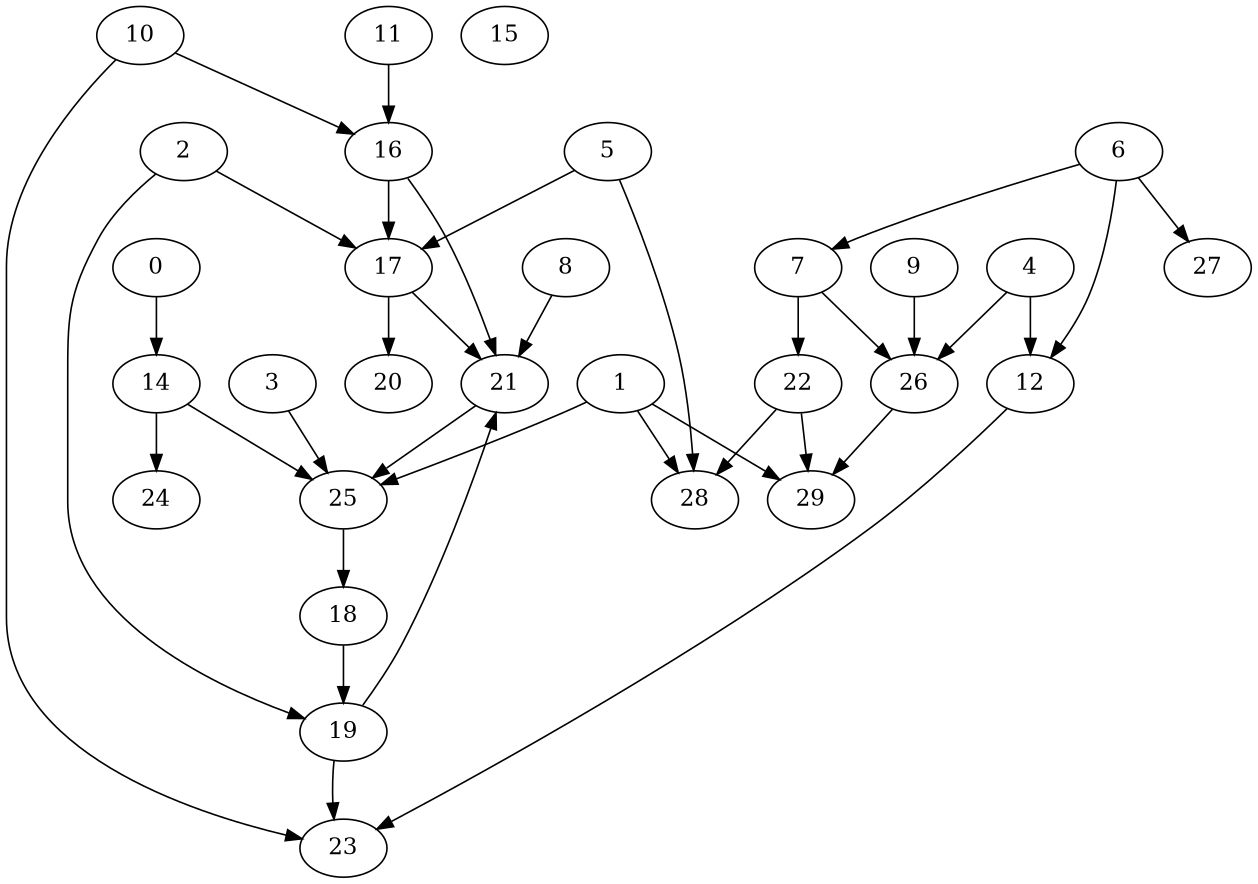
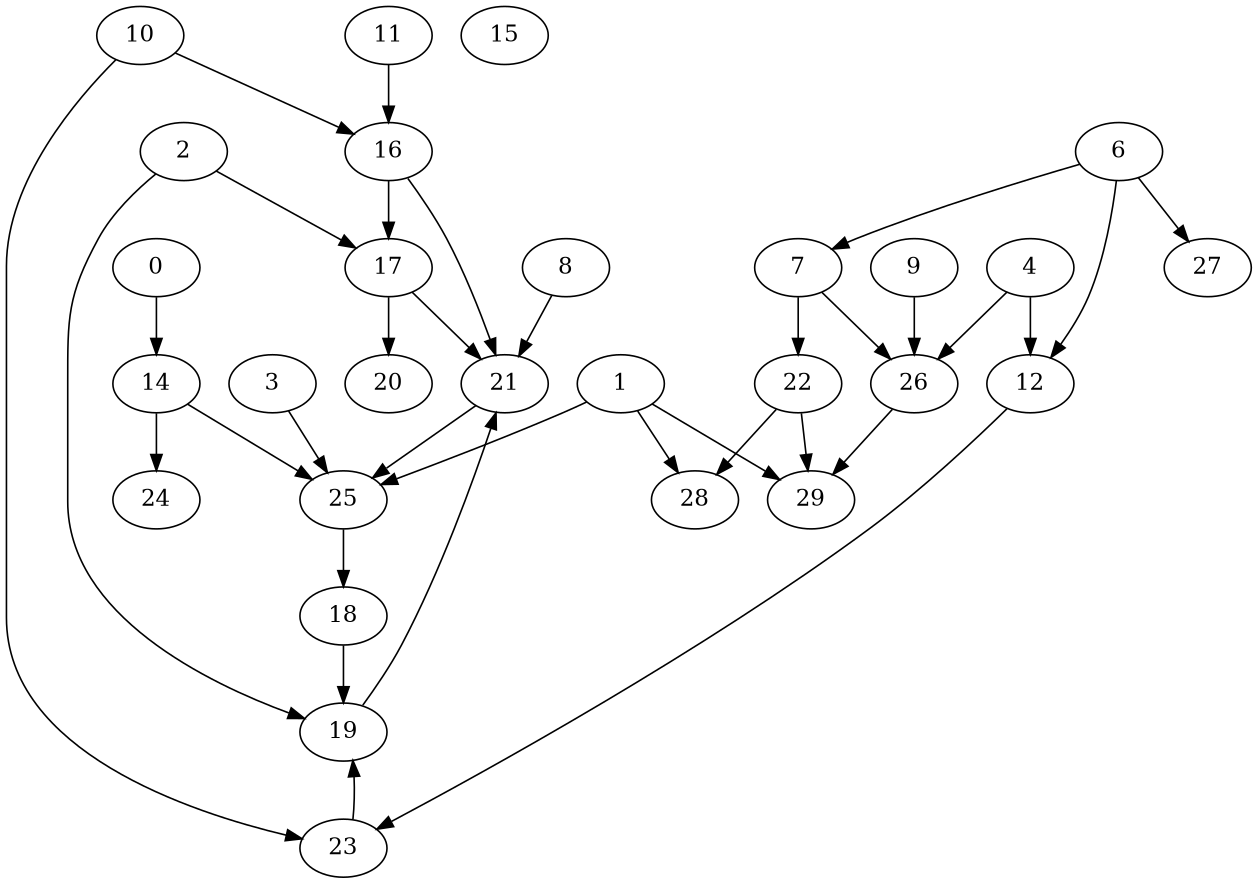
  digraph {
    "Duplicate states"=0
    GraphType=Random
    "Max states in OPEN"=0
    Modes="120000ms; topo-ordered tasks, ; Pruning: task equivalence, fixed order ready list, ; F-value: ; Optimisation: best schedule length (SL) optimisation on equal, "
    NumberOfTasks=30
    "Pruned using list schedule length"=74
    "States removed from OPEN"=0
    TargetSystem="Homogeneous-8"
    "Time to schedule (ms)"=99
    "Total idle time"=26
    "Total schedule length"=55
    "Total sequential time"=245
    "Total states created"=97
    node ["Finish time"=12 Processor=0 "Start time"=0 Weight=11]
    edge [Weight=6]
    11 ["Finish time"=14 Weight=14]
    16 ["Finish time"=32 "Start time"=18 Weight=14]
    17 ["Finish time"=41 "Start time"=32 Weight=9]
    21 ["Finish time"=44 "Start time"=41 Weight=3]
    20 ["Finish time"=52 Processor=1 "Start time"=48 Weight=4]
    25 ["Finish time"=55 "Start time"=44]
    10 [Processor=1 Weight=12]
    23 ["Finish time"=28 Processor=3 "Start time"=24 Weight=4]
    6 ["Finish time"=8 Processor=2 Weight=8]
    7 ["Finish time"=19 Processor=2 "Start time"=8]
    12 ["Finish time"=19 Processor=6 "Start time"=14 Weight=5]
    27 ["Finish time"=27 Processor=5 "Start time"=16]
    22 ["Finish time"=33 Processor=2 "Start time"=19 Weight=14]
    26 ["Finish time"=31 Processor=1 "Start time"=26 Weight=5]
    29 ["Finish time"=47 Processor=1 "Start time"=35 Weight=12]
    28 ["Finish time"=41 Processor=2 "Start time"=33 Weight=8]
    18 [Processor=3 Weight=12]
    19 ["Finish time"=24 Processor=3 "Start time"=13]
    1 ["Finish time"=11 Processor=4]
    2 ["Finish time"=7 Processor=5 Weight=7]
-   5 ["Finish time"=9 Processor=6 Weight=9]
    9 ["Finish time"=11 Processor=7]
    8 [Processor=5 "Start time"=7 Weight=5]
    4 [Processor=6 "Start time"=9 Weight=3]
    0 ["Finish time"=14 Processor=7 "Start time"=11 Weight=3]
    14 ["Finish time"=18 Processor=7 "Start time"=14 Weight=4]
    24 ["Finish time"=23 Processor=7 "Start time"=18 Weight=5]
    3 ["Finish time"=16 Processor=5 "Start time"=12 Weight=4]
    15 ["Finish time"=26 Processor=4 "Start time"=18 Weight=8]
    11 -> 16
    16 -> 17 [Weight=5]
    16 -> 21
    17 -> 21 [Weight=7]
    17 -> 20 [Weight=7]
    21 -> 25 [Weight=10]
    25 -> 18 [Weight=5]
    10 -> 16
    10 -> 23 [Weight=4]
    6 -> 7 [Weight=8]
    6 -> 12
    6 -> 27 [Weight=5]
    7 -> 22
    7 -> 26 [Weight=7]
    12 -> 23 [Weight=5]
    22 -> 29 [Weight=2]
    22 -> 28 [Weight=9]
    26 -> 29 [Weight=9]
    18 -> 19 [Weight=9]
    19 -> 21
-   19 -> 23 [Weight=4]
+   23 -> 19 [Weight=4]
    1 -> 25
    1 -> 29 [Weight=9]
    1 -> 28 [Weight=7]
    2 -> 17 [Weight=9]
    2 -> 19
-   5 -> 17
-   5 -> 28
    9 -> 26 [Weight=9]
    8 -> 21 [Weight=10]
    4 -> 12 [Weight=3]
    4 -> 26 [Weight=8]
    0 -> 14 [Weight=9]
    14 -> 25 [Weight=4]
    14 -> 24 [Weight=2]
    3 -> 25 [Weight=2]
  }
